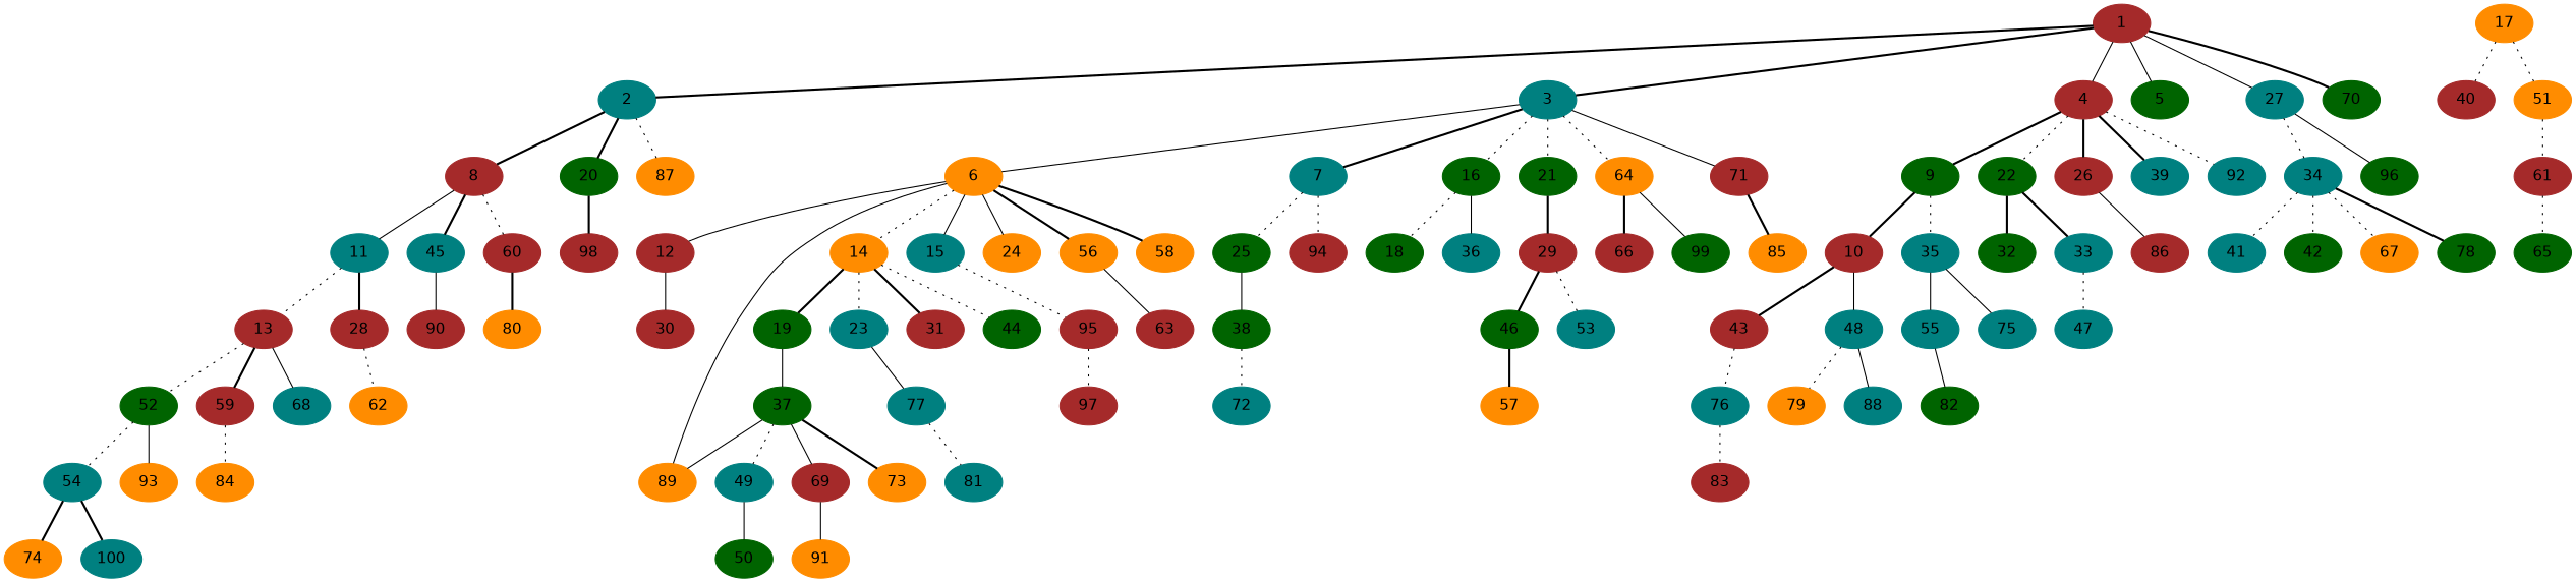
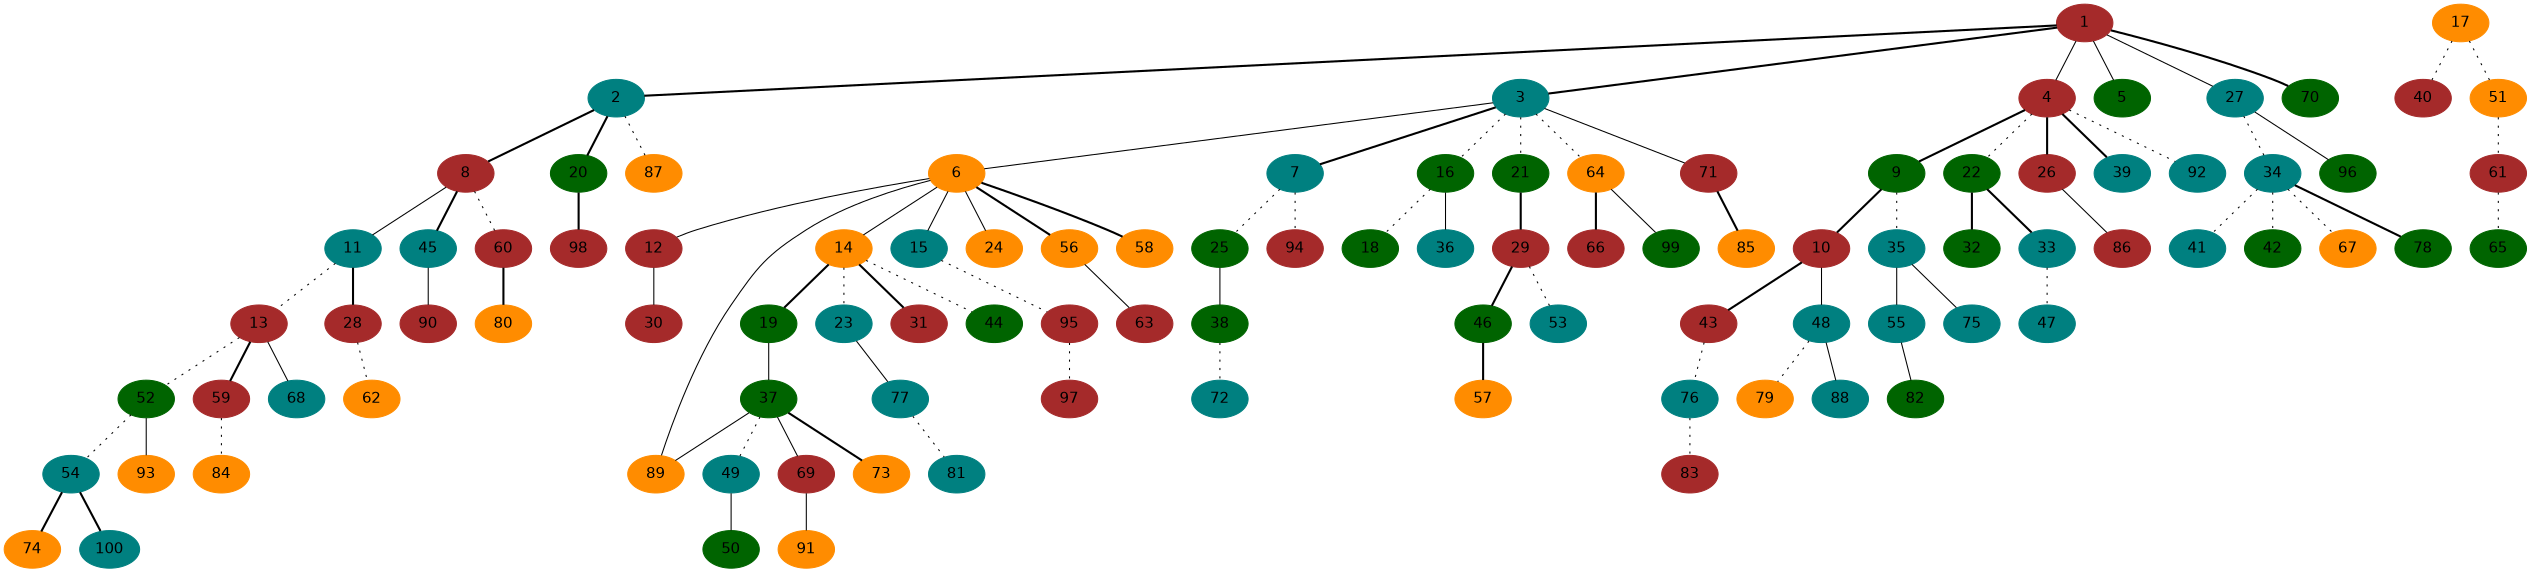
  graph {
    fontname="DejaVu Sans"
    node [color=teal fontname="DejaVu Sans" style=filled]
    edge [fontname="DejaVu Sans" style=dotted]
    1 [color=brown]
    2
    3
    4 [color=brown]
    5 [color=darkgreen]
    27
    70 [color=darkgreen]
    8 [color=brown]
    20 [color=darkgreen]
    87 [color=darkorange]
    6 [color=darkorange]
    7
    16 [color=darkgreen]
    21 [color=darkgreen]
    64 [color=darkorange]
    71 [color=brown]
    9 [color=darkgreen]
    22 [color=darkgreen]
    26 [color=brown]
    39
    92
    34
    96 [color=darkgreen]
    11
    45
    60 [color=brown]
    98 [color=brown]
    12 [color=brown]
    14 [color=darkorange]
    15
    24 [color=darkorange]
    56 [color=darkorange]
    58 [color=darkorange]
    89 [color=darkorange]
    25 [color=darkgreen]
    94 [color=brown]
    18 [color=darkgreen]
    36
    29 [color=brown]
    66 [color=brown]
    99 [color=darkgreen]
    85 [color=darkorange]
    10 [color=brown]
    35
    32 [color=darkgreen]
    33
    86 [color=brown]
    30 [color=brown]
    19 [color=darkgreen]
    23
    31 [color=brown]
    44 [color=darkgreen]
    95 [color=brown]
    17 [color=darkorange]
    40 [color=brown]
    51 [color=darkorange]
    63 [color=brown]
    38 [color=darkgreen]
    13 [color=brown]
    28 [color=brown]
    90 [color=brown]
    80 [color=darkorange]
    43 [color=brown]
    48
    55
    75
    76
    79 [color=darkorange]
    88
    52 [color=darkgreen]
    59 [color=brown]
    68
    62 [color=darkorange]
    54
    93 [color=darkorange]
    84 [color=darkorange]
    37 [color=darkgreen]
    77
    97 [color=brown]
    61 [color=brown]
    49
    69 [color=brown]
    73 [color=darkorange]
    46 [color=darkgreen]
    53
    47
    81
    72
    41
    42 [color=darkgreen]
    67 [color=darkorange]
    78 [color=darkgreen]
    57 [color=darkorange]
    82 [color=darkgreen]
    50 [color=darkgreen]
    91 [color=darkorange]
    83 [color=brown]
    65 [color=darkgreen]
    74 [color=darkorange]
    100
    1 -- 2 [style=bold]
    1 -- 3 [style=bold]
    1 -- 4 [style=solid]
    1 -- 5 [style=solid]
    1 -- 27 [style=solid]
    1 -- 70 [style=bold]
    2 -- 8 [style=bold]
    2 -- 20 [style=bold]
    2 -- 87
    3 -- 6 [style=solid]
    3 -- 7 [style=bold]
    3 -- 16
    3 -- 21
    3 -- 64
    3 -- 71 [style=solid]
    4 -- 9 [style=bold]
    4 -- 22
    4 -- 26 [style=bold]
    4 -- 39 [style=bold]
    4 -- 92
    27 -- 34
    27 -- 96 [style=solid]
    8 -- 11 [style=solid]
    8 -- 45 [style=bold]
    8 -- 60
    20 -- 98 [style=bold]
    6 -- 12 [style=solid]
-   6 -- 14
+   6 -- 14 [style=solid]
    6 -- 15 [style=solid]
    6 -- 24 [style=solid]
    6 -- 56 [style=bold]
    6 -- 58 [style=bold]
    6 -- 89 [style=solid]
    7 -- 25
    7 -- 94
    16 -- 18
    16 -- 36 [style=solid]
    21 -- 29 [style=bold]
    64 -- 66 [style=bold]
    64 -- 99 [style=solid]
    71 -- 85 [style=bold]
    9 -- 10 [style=bold]
    9 -- 35
    22 -- 32 [style=bold]
    22 -- 33 [style=bold]
    26 -- 86 [style=solid]
    34 -- 41
    34 -- 42
    34 -- 67
    34 -- 78 [style=bold]
    11 -- 13
    11 -- 28 [style=bold]
    45 -- 90 [style=solid]
    60 -- 80 [style=bold]
    12 -- 30 [style=solid]
    14 -- 19 [style=bold]
    14 -- 23
    14 -- 31 [style=bold]
    14 -- 44
    15 -- 95
    56 -- 63 [style=solid]
    25 -- 38 [style=solid]
    29 -- 46 [style=bold]
    29 -- 53
    10 -- 43 [style=bold]
    10 -- 48 [style=solid]
    35 -- 55 [style=solid]
    35 -- 75 [style=solid]
    33 -- 47
    19 -- 37 [style=solid]
    23 -- 77 [style=solid]
    95 -- 97
    17 -- 40
    17 -- 51
    51 -- 61
    38 -- 72
    13 -- 52
    13 -- 59 [style=bold]
    13 -- 68 [style=solid]
    28 -- 62
    43 -- 76
    48 -- 79
    48 -- 88 [style=solid]
    55 -- 82 [style=solid]
    76 -- 83
    52 -- 54
    52 -- 93 [style=solid]
    59 -- 84
    54 -- 74 [style=bold]
    54 -- 100 [style=bold]
    37 -- 89 [style=solid]
    37 -- 49
    37 -- 69 [style=solid]
    37 -- 73 [style=bold]
    77 -- 81
    61 -- 65
    49 -- 50 [style=solid]
    69 -- 91 [style=solid]
    46 -- 57 [style=bold]
  }
